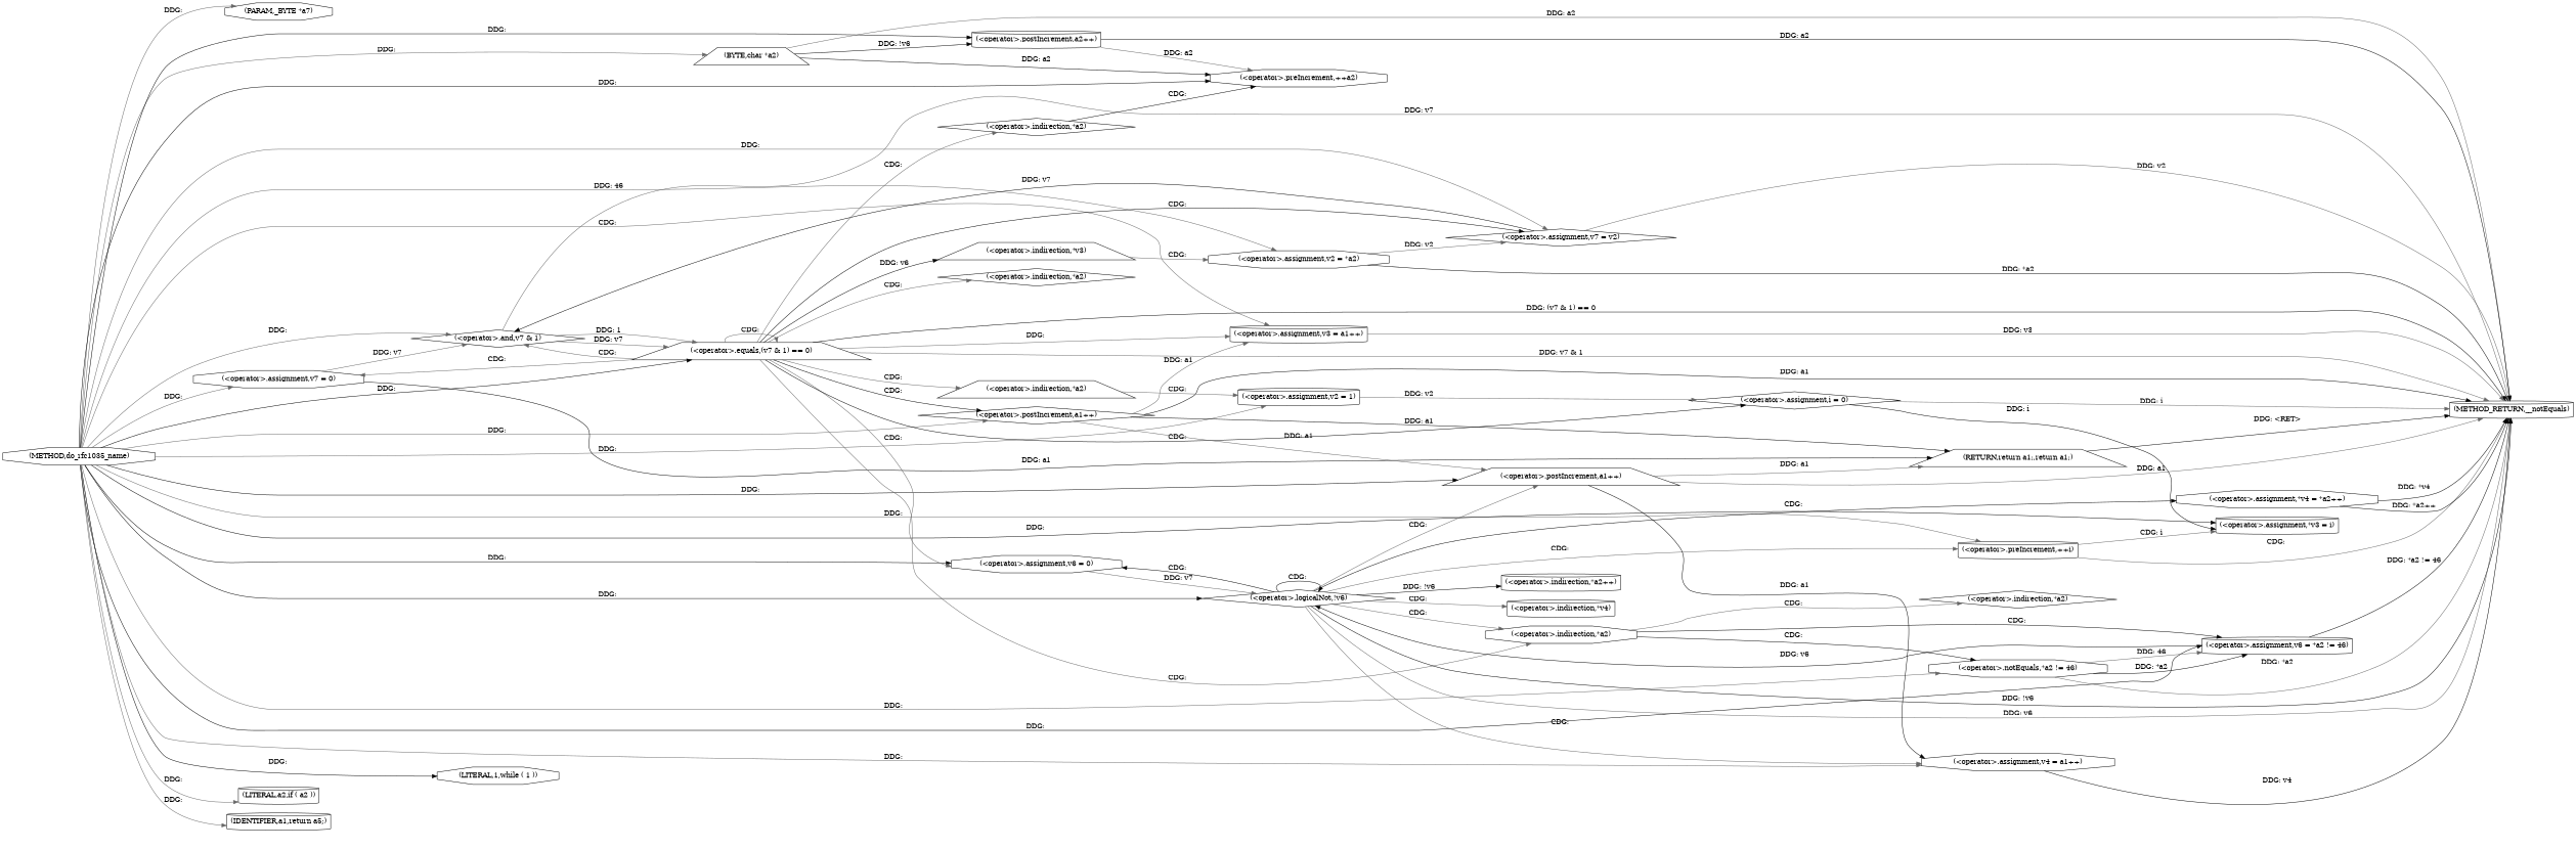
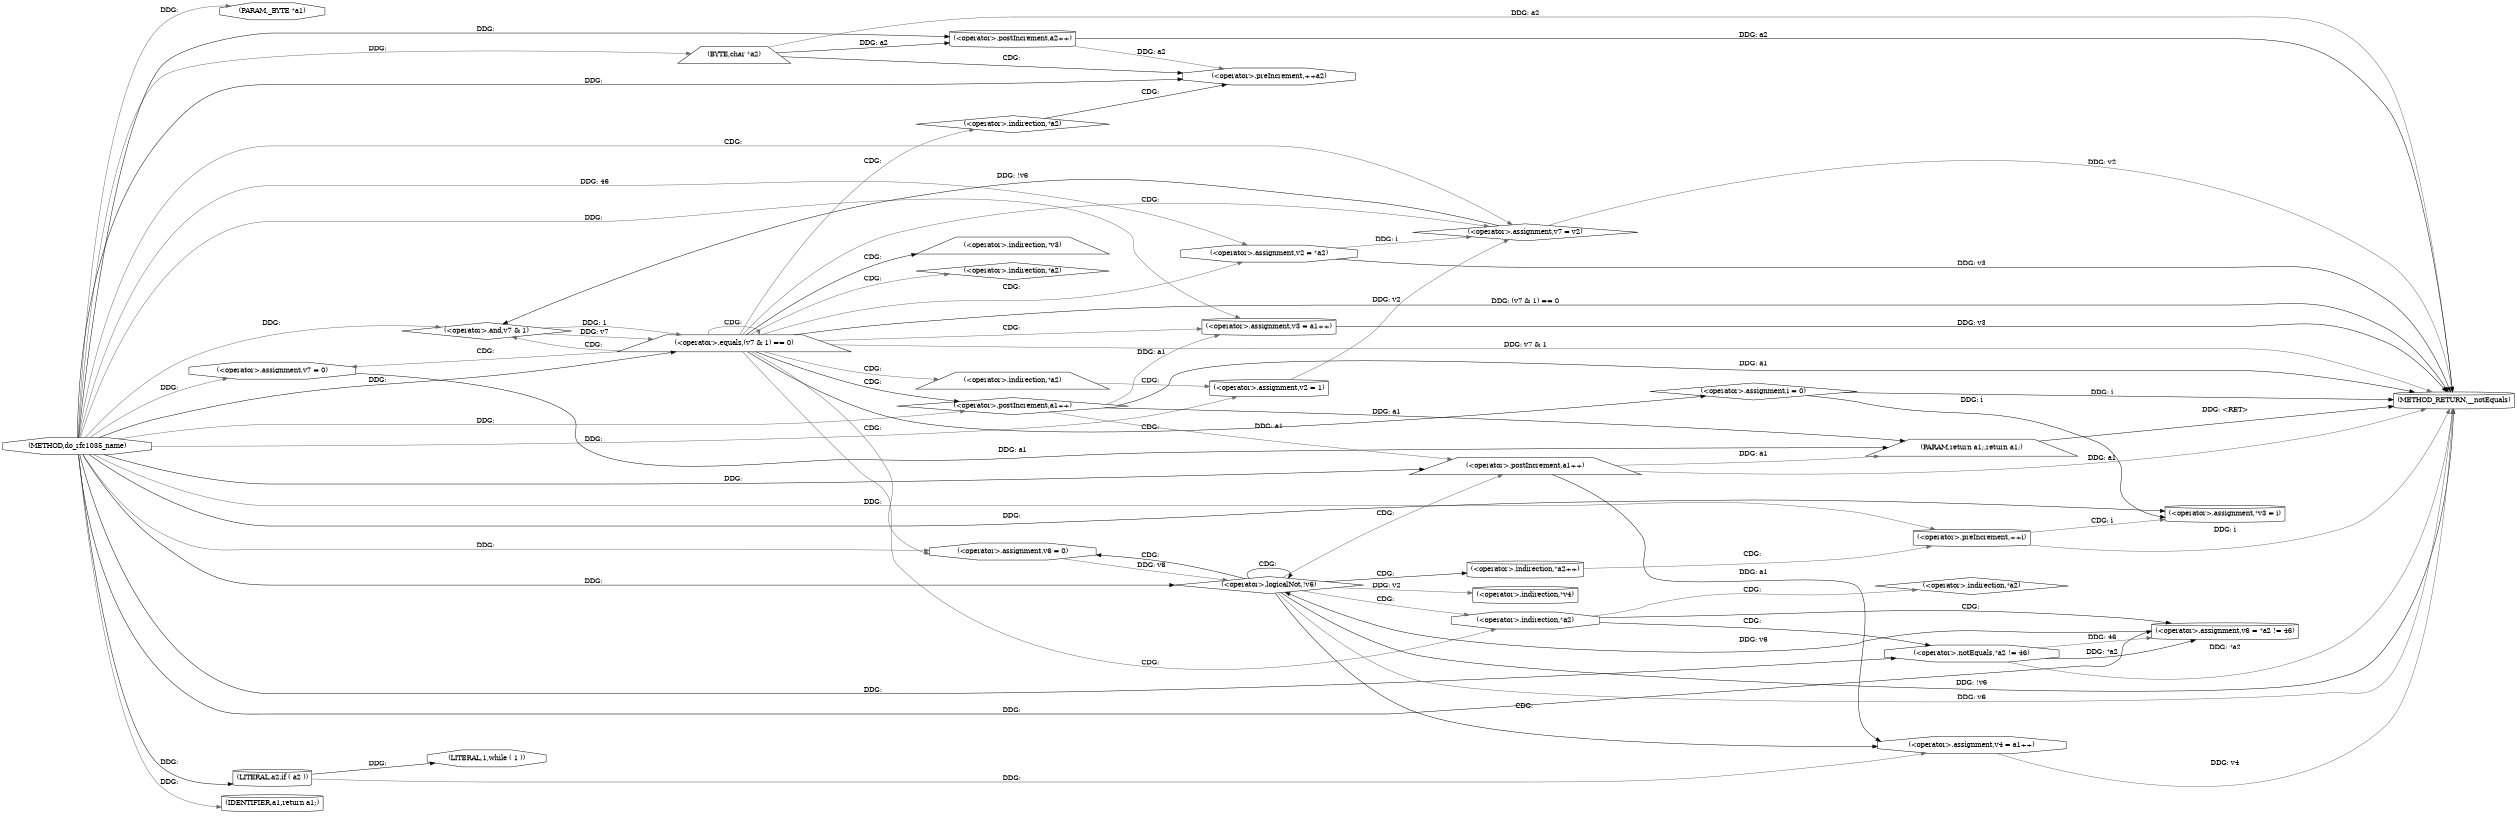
  digraph {
    rankdir=LR
    node [shape=octagon]
    edge [color=gray40]
    n1 [label="(METHOD,do_rfc1035_name)"]
-   n2 [label="(PARAM,_BYTE *a7)"]
+   n2 [label="(PARAM,_BYTE *a1)"]
    n3 [label="(BYTE,char *a2)" shape=trapezium]
    n4 [label="(LITERAL,1,while ( 1 ))"]
    n5 [label="(<operator>.assignment,v7 = 0)"]
    n6 [label="(LITERAL,a2,if ( a2 ))" shape=cylinder]
    n7 [label="(<operator>.assignment,v2 = *a2)"]
    n8 [label="(<operator>.assignment,v2 = 1)" shape=cylinder]
    n9 [label="(<operator>.assignment,v7 = v2)" shape=diamond]
    n10 [label="(<operator>.equals,(v7 & 1) == 0)" shape=trapezium]
    n11 [label="(<operator>.and,v7 & 1)" shape=diamond]
    n12 [label="(<operator>.assignment,v3 = a1++)" shape=cylinder]
    n13 [label="(<operator>.postIncrement,a1++)" shape=diamond]
    n14 [label="(<operator>.preIncrement,++i)" shape=cylinder]
    n15 [label="(<operator>.assignment,v6 = 0)"]
    n16 [label="(<operator>.assignment,v6 = *a2 != 46)" shape=cylinder]
    n17 [label="(<operator>.notEquals,*a2 != 46)"]
    n18 [label="(<operator>.logicalNot,!v6)" shape=diamond]
    n19 [label="(<operator>.assignment,v4 = a1++)"]
    n20 [label="(<operator>.postIncrement,a1++)" shape=trapezium]
    n21 [label="(<operator>.postIncrement,a2++)" shape=cylinder]
    n22 [label="(<operator>.assignment,*v3 = i)" shape=cylinder]
    n23 [label="(<operator>.preIncrement,++a2)"]
-   n24 [label="(IDENTIFIER,a1,return a5;)" shape=cylinder]
+   n24 [label="(IDENTIFIER,a1,return a1;)" shape=cylinder]
    n25 [label="(METHOD_RETURN,__notEquals)" shape=cylinder]
-   n26 [label="(RETURN,return a1;,return a1;)" shape=trapezium]
+   n26 [label="(PARAM,return a1;,return a1;)" shape=trapezium]
    n27 [label="(<operator>.assignment,i = 0)" shape=diamond]
    n28 [label="(<operator>.indirection,*a2)" shape=diamond]
    n29 [label="(<operator>.indirection,*a2)" shape=trapezium]
    n30 [label="(<operator>.indirection,*a2)"]
    n31 [label="(<operator>.indirection,*v3)" shape=trapezium]
    n32 [label="(<operator>.indirection,*a2)" shape=diamond]
-   n33 [label="(<operator>.assignment,*v4 = *a2++)"]
    n34 [label="(<operator>.indirection,*v4)" shape=cylinder]
    n35 [label="(<operator>.indirection,*a2++)" shape=cylinder]
    n36 [label="(<operator>.indirection,*a2)" shape=diamond]
    n1 -> n2 [label="DDG: "]
    n1 -> n3 [label="DDG: "]
-   n1 -> n4 [color=black label="DDG: "]
+   n6 -> n4 [color=black label="DDG: "]
    n1 -> n5 [label="DDG: "]
-   n1 -> n6 [label="DDG: "]
+   n1 -> n6 [color=black label="DDG: "]
    n1 -> n7 [label="DDG: 46"]
    n1 -> n8 [label="DDG: "]
-   n1 -> n9 [label="DDG: "]
+   n1 -> n9 [label="CDG: "]
    n1 -> n10 [color=black label="DDG: "]
    n1 -> n11 [label="DDG: "]
-   n1 -> n12 [label="CDG: "]
+   n1 -> n12 [label="DDG: "]
    n1 -> n13 [label="DDG: "]
    n1 -> n14 [label="DDG: "]
-   n1 -> n15 [color=black label="DDG: "]
+   n1 -> n15 [label="DDG: "]
    n1 -> n16 [color=black label="DDG: "]
-   n1 -> n17 [label="DDG: "]
+   n1 -> n17 [color=black label="DDG: "]
    n1 -> n18 [color=black label="DDG: "]
-   n1 -> n19 [label="DDG: "]
+   n6 -> n19 [label="DDG: "]
    n1 -> n20 [color=black label="DDG: "]
    n1 -> n21 [color=black label="DDG: "]
    n1 -> n22 [color=black label="DDG: "]
    n1 -> n23 [color=black label="DDG: "]
    n1 -> n24 [label="DDG: "]
-   n3 -> n21 [color=black label="DDG: !v6"]
-   n3 -> n23 [color=black label="DDG: a2"]
+   n3 -> n21 [color=black label="DDG: a2"]
+   n3 -> n23 [color=black label="CDG: "]
    n3 -> n25 [label="DDG: a2"]
-   n5 -> n11 [label="DDG: v7"]
    n5 -> n26 [color=black label="DDG: a1"]
-   n7 -> n9 [label="DDG: v2"]
-   n7 -> n25 [color=black label="DDG: *a2"]
-   n8 -> n27 [label="DDG: v2"]
-   n9 -> n11 [color=black label="DDG: v7"]
+   n7 -> n9 [label="DDG: i"]
+   n7 -> n25 [color=black label="DDG: v3"]
+   n8 -> n9 [label="DDG: v2"]
+   n9 -> n11 [color=black label="DDG: !v6"]
    n9 -> n25 [label="DDG: v2"]
    n10 -> n5 [label="CDG: "]
-   n31 -> n7 [label="CDG: "]
-   n10 -> n9 [color=black label="CDG: "]
+   n10 -> n7 [label="CDG: "]
+   n10 -> n9 [label="CDG: "]
    n10 -> n10 [label="CDG: "]
    n10 -> n11 [label="CDG: "]
-   n10 -> n12 [label="DDG: "]
+   n10 -> n12 [label="CDG: "]
    n10 -> n13 [color=black label="CDG: "]
    n10 -> n15 [label="CDG: "]
    n10 -> n25 [color=black label="DDG: (v7 & 1) == 0"]
    n10 -> n25 [label="DDG: v7 & 1"]
    n10 -> n27 [color=black label="CDG: "]
    n10 -> n28 [label="CDG: "]
    n10 -> n29 [label="CDG: "]
    n10 -> n30 [label="CDG: "]
-   n10 -> n31 [color=black label="DDG: v6"]
+   n10 -> n31 [color=black label="CDG: "]
    n10 -> n32 [label="CDG: "]
    n11 -> n10 [label="DDG: v7"]
    n11 -> n10 [label="DDG: 1"]
-   n11 -> n25 [label="DDG: v7"]
-   n12 -> n25 [label="DDG: v3"]
+   n12 -> n25 [color=black label="DDG: v3"]
    n13 -> n12 [label="DDG: a1"]
    n13 -> n20 [label="DDG: a1"]
    n13 -> n25 [color=black label="DDG: a1"]
    n13 -> n26 [color=black label="DDG: a1"]
    n14 -> n22 [label="CDG: i"]
-   n14 -> n25 [label="CDG: "]
-   n15 -> n18 [label="DDG: v7"]
+   n14 -> n25 [label="DDG: i"]
+   n15 -> n18 [label="DDG: v6"]
    n16 -> n18 [color=black label="DDG: v6"]
-   n16 -> n25 [color=black label="DDG: *a2 != 46"]
    n17 -> n16 [color=black label="DDG: *a2"]
    n17 -> n16 [label="DDG: 46"]
    n17 -> n25 [label="DDG: *a2"]
-   n18 -> n14 [label="CDG: "]
+   n35 -> n14 [label="CDG: "]
    n18 -> n15 [color=black label="CDG: "]
    n18 -> n18 [color=black label="CDG: "]
-   n18 -> n19 [label="CDG: "]
+   n18 -> n19 [color=black label="CDG: "]
    n18 -> n20 [label="CDG: "]
    n18 -> n25 [color=black label="DDG: !v6"]
    n18 -> n25 [label="DDG: v6"]
    n18 -> n30 [label="CDG: "]
-   n18 -> n33 [color=black label="CDG: "]
-   n18 -> n34 [label="CDG: "]
-   n18 -> n35 [color=black label="DDG: !v6"]
-   n19 -> n25 [color=black label="DDG: v4"]
+   n18 -> n34 [label="DDG: v2"]
+   n18 -> n35 [color=black label="CDG: "]
+   n19 -> n25 [label="DDG: v4"]
    n20 -> n19 [color=black label="DDG: a1"]
    n20 -> n25 [label="DDG: a1"]
    n20 -> n26 [label="DDG: a1"]
    n21 -> n23 [label="DDG: a2"]
    n21 -> n25 [color=black label="DDG: a2"]
    n26 -> n25 [color=black label="DDG: <RET>"]
    n27 -> n22 [color=black label="DDG: i"]
-   n27 -> n25 [label="DDG: i"]
+   n27 -> n25 [color=black label="DDG: i"]
    n29 -> n8 [label="CDG: "]
    n30 -> n16 [color=black label="CDG: "]
    n30 -> n17 [color=black label="CDG: "]
    n30 -> n36 [label="CDG: "]
    n32 -> n23 [color=black label="CDG: "]
-   n33 -> n25 [color=black label="DDG: *v4"]
-   n33 -> n25 [color=black label="DDG: *a2++"]
  }
